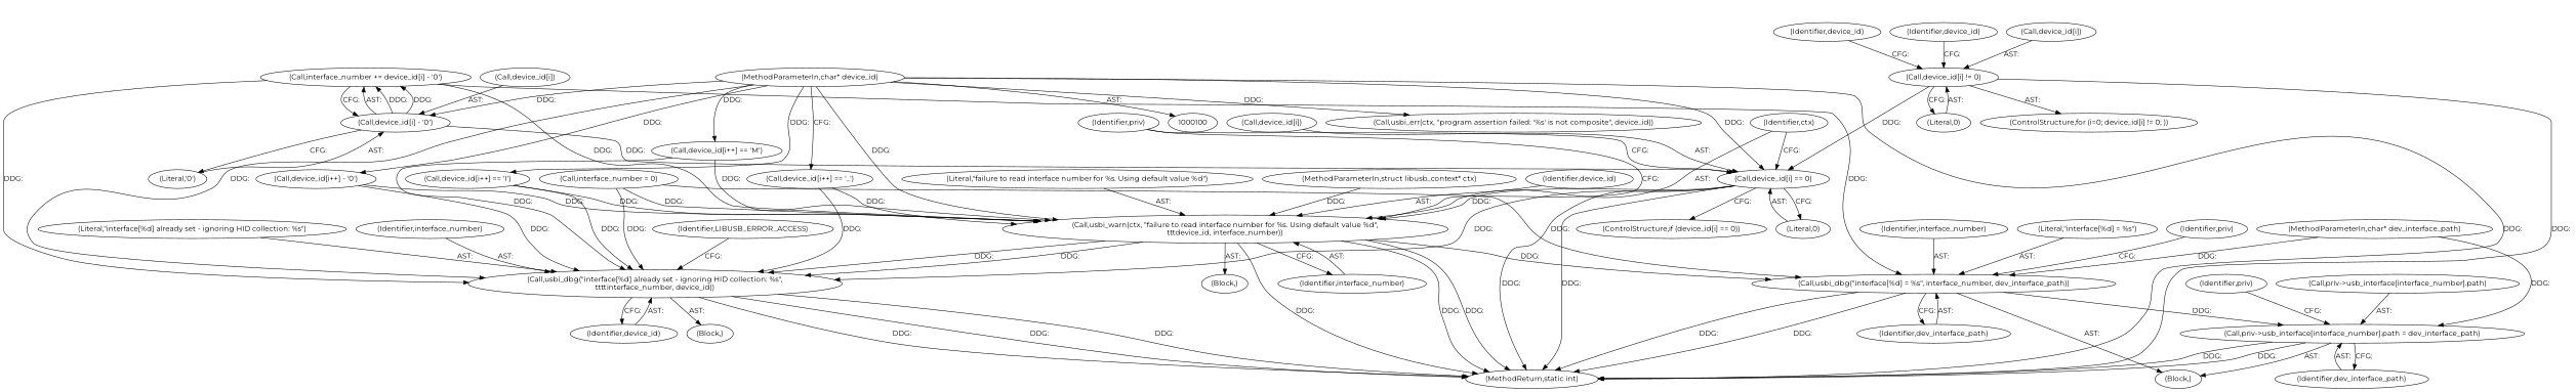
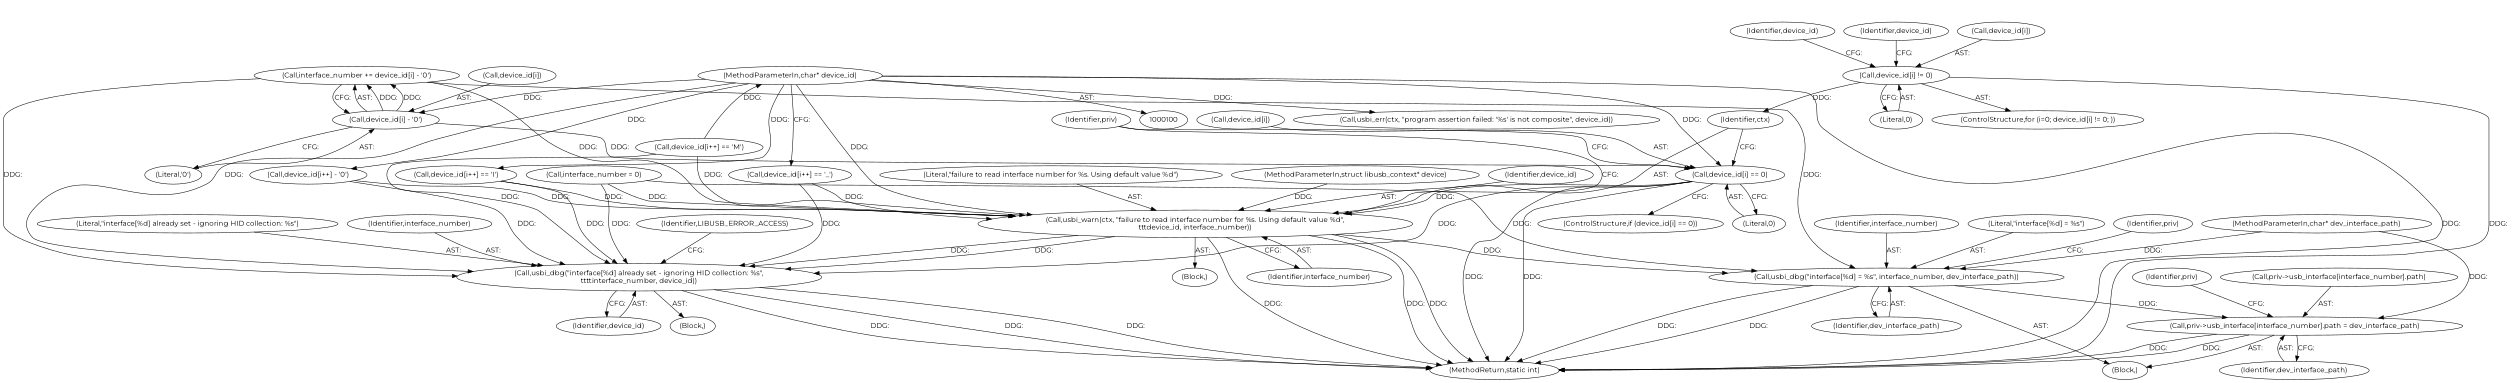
  digraph {
    fontname=Montserrat
    node [fontname=Montserrat]
    edge [fontname=Montserrat]
    n1 [label="(Call,device_id[i] == 0)"]
    n2 [label="(Call,usbi_warn(ctx, \"failure to read interface number for %s. Using default value %d\",\n\t\t\tdevice_id, interface_number))"]
    n3 [label="(Call,usbi_dbg(\"interface[%d] already set - ignoring HID collection: %s\",\n\t\t\t\tinterface_number, device_id))"]
    n4 [label="(ControlStructure,if (device_id[i] == 0))"]
    n5 [label="(MethodReturn,static int)"]
    n6 [label="(Literal,0)"]
    n7 [label="(Call,usbi_dbg(\"interface[%d] = %s\", interface_number, dev_interface_path))"]
    n8 [label="(Block,)"]
    n9 [label="(Identifier,interface_number)"]
    n10 [label="(Identifier,device_id)"]
    n11 [label="(Block,)"]
    n12 [label="(Call,device_id[i] - '0')"]
    n13 [label="(Call,interface_number += device_id[i] - '0')"]
    n14 [label="(Literal,'0')"]
    n15 [label="(Call,device_id[i] != 0)"]
    n16 [label="(Literal,0)"]
    n17 [label="(ControlStructure,for (i=0; device_id[i] != 0; ))"]
    n18 [label="(MethodParameterIn,char* device_id)"]
    n19 [label="(Call,device_id[i++] == 'M')"]
    n20 [label="(Call,device_id[i++] - '0')"]
    n21 [label="(Call,usbi_err(ctx, \"program assertion failed: '%s' is not composite\", device_id))"]
    n22 [label="(Call,device_id[i++] == 'I')"]
    n23 [label="(Call,device_id[i++] == '_')"]
    1000100
    n25 [label="(Call,priv->usb_interface[interface_number].path = dev_interface_path)"]
    n26 [label="(Identifier,dev_interface_path)"]
    n27 [label="(Block,)"]
    n28 [label="(Identifier,dev_interface_path)"]
    n29 [label="(Call,interface_number = 0)"]
    n30 [label="(Identifier,interface_number)"]
    n31 [label="(Literal,\"failure to read interface number for %s. Using default value %d\")"]
    n32 [label="(Call,device_id[i])"]
    n33 [label="(Identifier,device_id)"]
    n34 [label="(Identifier,device_id)"]
    n35 [label="(Literal,\"interface[%d] already set - ignoring HID collection: %s\")"]
    n36 [label="(Call,priv->usb_interface[interface_number].path)"]
    n37 [label="(Identifier,priv)"]
    n38 [label="(Literal,\"interface[%d] = %s\")"]
    n39 [label="(Identifier,device_id)"]
    n40 [label="(Call,device_id[i])"]
    n41 [label="(Call,device_id[i])"]
    n42 [label="(Identifier,priv)"]
    n43 [label="(Identifier,ctx)"]
    n44 [label="(Identifier,interface_number)"]
-   n45 [label="(MethodParameterIn,struct libusb_context* ctx)"]
+   n45 [label="(MethodParameterIn,struct libusb_context* device)"]
    n46 [label="(Identifier,LIBUSB_ERROR_ACCESS)"]
    n47 [label="(Identifier,priv)"]
    n48 [label="(MethodParameterIn,char* dev_interface_path)"]
    n1 -> n2 [label="DDG: "]
    n1 -> n3 [label="DDG: "]
    n1 -> n4 [label="CFG: "]
    n1 -> n5 [label="DDG: "]
    n1 -> n5 [label="DDG: "]
    n1 -> n6 [label="CFG: "]
    n2 -> n3 [label="DDG: "]
    n2 -> n3 [label="DDG: "]
    n2 -> n5 [label="DDG: "]
    n2 -> n5 [label="DDG: "]
    n2 -> n5 [label="DDG: "]
    n2 -> n7 [label="DDG: "]
    n2 -> n8 [label="AST: "]
    n2 -> n9 [label="CFG: "]
    n3 -> n5 [label="DDG: "]
    n3 -> n5 [label="DDG: "]
    n3 -> n5 [label="DDG: "]
    n3 -> n10 [label="CFG: "]
    n3 -> n11 [label="AST: "]
    n6 -> n1 [label="AST: "]
    n7 -> n5 [label="DDG: "]
    n7 -> n5 [label="DDG: "]
    n7 -> n25 [label="DDG: "]
    n7 -> n26 [label="CFG: "]
    n7 -> n27 [label="AST: "]
    n9 -> n2 [label="AST: "]
    n10 -> n3 [label="AST: "]
    n12 -> n1 [label="DDG: "]
    n12 -> n13 [label="AST: "]
    n12 -> n13 [label="DDG: "]
    n12 -> n13 [label="DDG: "]
    n12 -> n14 [label="CFG: "]
    n13 -> n2 [label="DDG: "]
    n13 -> n3 [label="DDG: "]
    n13 -> n7 [label="DDG: "]
    n13 -> n12 [label="CFG: "]
    n14 -> n12 [label="AST: "]
-   n15 -> n1 [label="DDG: "]
+   n15 -> n43 [label="DDG: "]
    n15 -> n5 [label="DDG: "]
    n15 -> n16 [label="CFG: "]
    n15 -> n17 [label="AST: "]
    n16 -> n15 [label="AST: "]
    n18 -> n1 [label="DDG: "]
    n18 -> n2 [label="DDG: "]
    n18 -> n3 [label="DDG: "]
    n18 -> n5 [label="DDG: "]
    n18 -> n12 [label="DDG: "]
-   n18 -> n19 [label="DDG: "]
+   n19 -> n18 [label="DDG: "]
    n18 -> n20 [label="DDG: "]
    n18 -> n21 [label="DDG: "]
    n18 -> n22 [label="DDG: "]
    n18 -> n23 [label="CFG: "]
    n18 -> 1000100 [label="AST: "]
    n19 -> n2 [label="DDG: "]
    n19 -> n3 [label="DDG: "]
    n20 -> n2 [label="DDG: "]
    n20 -> n3 [label="DDG: "]
    n22 -> n2 [label="DDG: "]
    n22 -> n3 [label="DDG: "]
    n23 -> n2 [label="DDG: "]
    n23 -> n3 [label="DDG: "]
    n25 -> n5 [label="DDG: "]
    n25 -> n5 [label="DDG: "]
    n25 -> n27 [label="AST: "]
    n25 -> n28 [label="CFG: "]
    n26 -> n7 [label="AST: "]
    n28 -> n25 [label="AST: "]
    n29 -> n2 [label="DDG: "]
    n29 -> n3 [label="DDG: "]
    n29 -> n7 [label="DDG: "]
    n30 -> n7 [label="AST: "]
    n31 -> n2 [label="AST: "]
    n32 -> n1 [label="AST: "]
    n33 -> n2 [label="AST: "]
    n34 -> n15 [label="CFG: "]
    n35 -> n3 [label="AST: "]
    n36 -> n25 [label="AST: "]
    n37 -> n25 [label="CFG: "]
    n38 -> n7 [label="AST: "]
    n39 -> n15 [label="CFG: "]
    n40 -> n15 [label="AST: "]
    n41 -> n12 [label="AST: "]
    n42 -> n7 [label="CFG: "]
    n43 -> n1 [label="CFG: "]
    n43 -> n2 [label="AST: "]
    n44 -> n3 [label="AST: "]
    n45 -> n2 [label="DDG: "]
    n46 -> n3 [label="CFG: "]
    n47 -> n1 [label="CFG: "]
    n47 -> n2 [label="CFG: "]
    n48 -> n7 [label="DDG: "]
    n48 -> n25 [label="DDG: "]
  }
